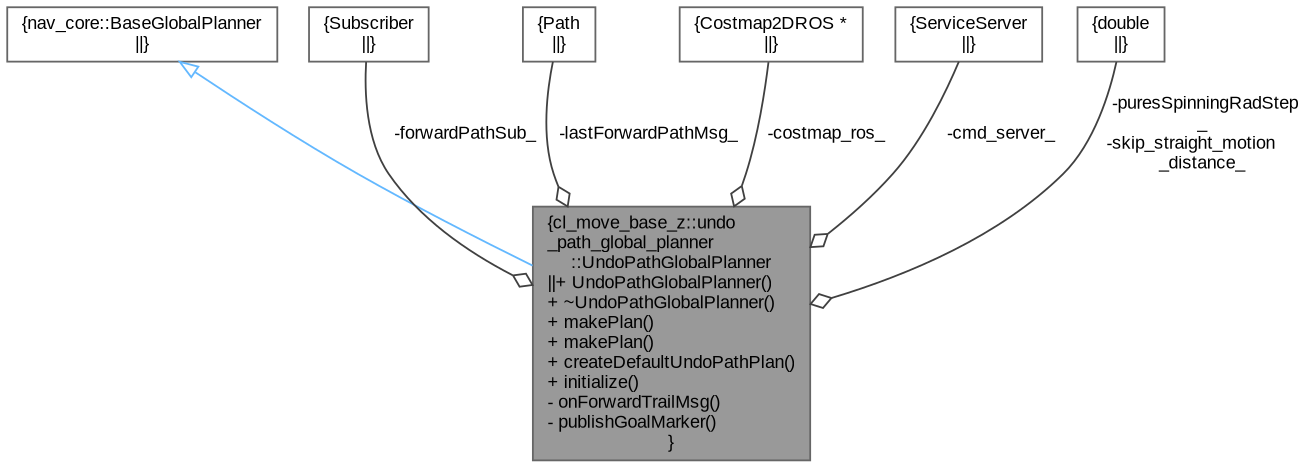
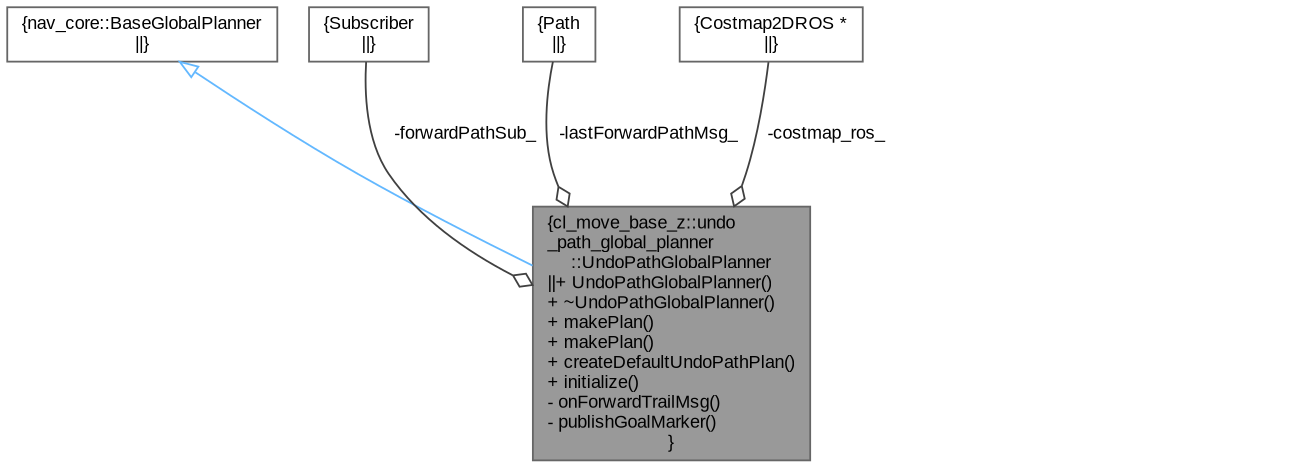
  digraph {
    fontname="Liberation Sans"
    node [color=gray40 fillcolor=white fontname="Liberation Sans" fontsize=10 shape=box style=filled]
    edge [color=grey25 fontname="Liberation Sans" fontsize=10 labelfontname=Helvetica labelfontsize=10 style=solid arrowhead=odiamond]
    n1 [fillcolor=grey60 fontcolor=black height=0.2 label="{cl_move_base_z::undo\l_path_global_planner\l::UndoPathGlobalPlanner\n||+ UndoPathGlobalPlanner()\l+ ~UndoPathGlobalPlanner()\l+ makePlan()\l+ makePlan()\l+ createDefaultUndoPathPlan()\l+ initialize()\l- onForwardTrailMsg()\l- publishGoalMarker()\l}" width=0.4]
    n2 [height=0.2 label="{nav_core::BaseGlobalPlanner\n||}" width=0.4]
    n3 [height=0.2 label="{Subscriber\n||}" width=0.4]
    n4 [height=0.2 label="{Path\n||}" width=0.4]
    n5 [height=0.2 label="{Costmap2DROS *\n||}" width=0.4]
-   n6 [height=0.2 label="{ServiceServer\n||}" width=0.4]
-   n7 [height=0.2 label="{double\n||}" width=0.4]
    n2 -> n1 [arrowtail=onormal color=steelblue1 dir=back arrowhead=""]
    n3 -> n1 [label=" -forwardPathSub_"]
    n4 -> n1 [label=" -lastForwardPathMsg_"]
    n5 -> n1 [label=" -costmap_ros_"]
-   n6 -> n1 [label=" -cmd_server_"]
-   n7 -> n1 [label=" -puresSpinningRadStep\l_\n-skip_straight_motion\l_distance_"]
  }
